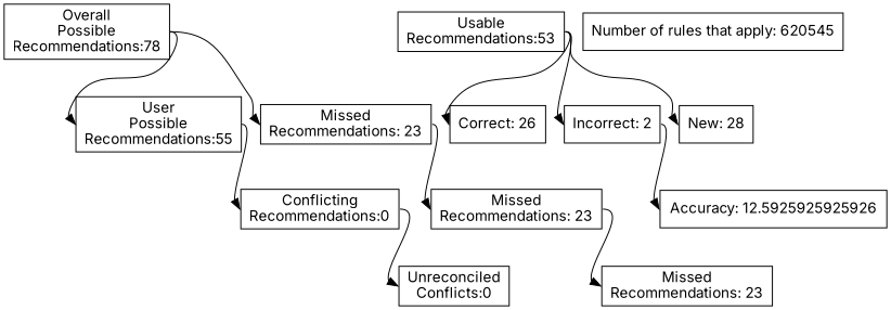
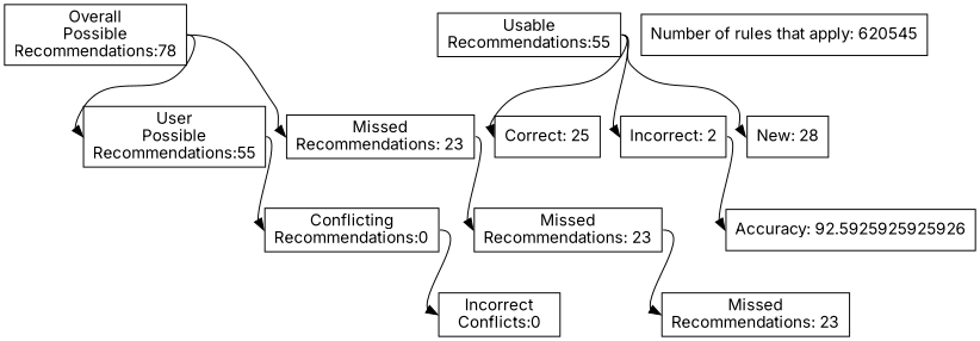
  digraph {
    fontname=Inter
    rankdir=TB
    node [fontname=Inter shape=box]
    edge [fontname=Inter headport=w tailport=e]
    n1 [label="Overall\nPossible\nRecommendations:78"]
    n2 [label="User\nPossible\nRecommendations:55"]
    n3 [label="Missed\nRecommendations: 23"]
    n4 [label="Conflicting\nRecommendations:0"]
    n5 [label="Missed\nRecommendations: 23"]
-   n6 [label="Usable\nRecommendations:53"]
-   n7 [label="Correct: 26"]
+   n6 [label="Usable\nRecommendations:55"]
+   n7 [label="Correct: 25"]
    n8 [label="Incorrect: 2"]
    n9 [label="New: 28"]
-   n10 [label="Unreconciled\nConflicts:0"]
+   n10 [label="Incorrect\nConflicts:0"]
    n11 [label="Missed\nRecommendations: 23"]
-   n12 [label="Accuracy: 12.5925925925926"]
+   n12 [label="Accuracy: 92.5925925925926"]
    n13 [label="Number of rules that apply: 620545"]
    n1 -> n2
    n1 -> n3
    n2 -> n4
    n3 -> n5
    n4 -> n10
    n5 -> n11
    n6 -> n7
    n6 -> n8
    n6 -> n9
    n8 -> n12
  }
